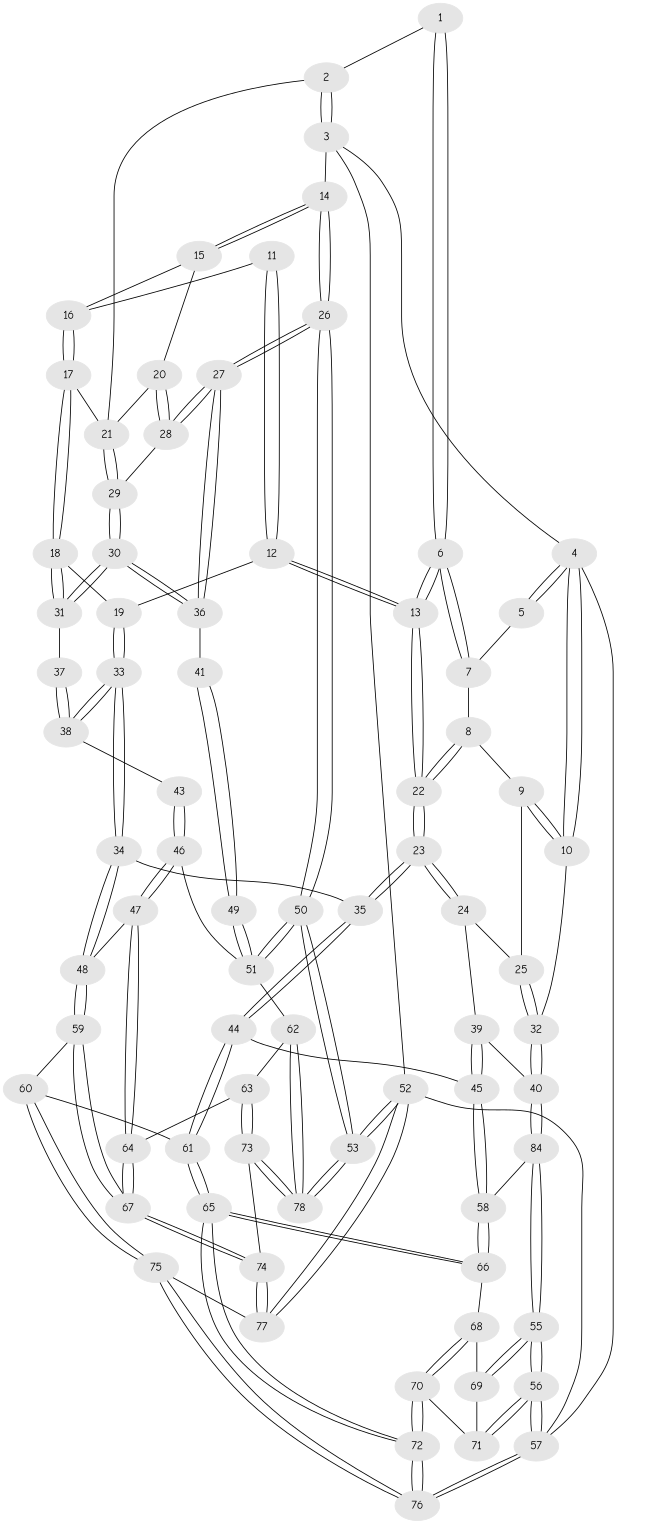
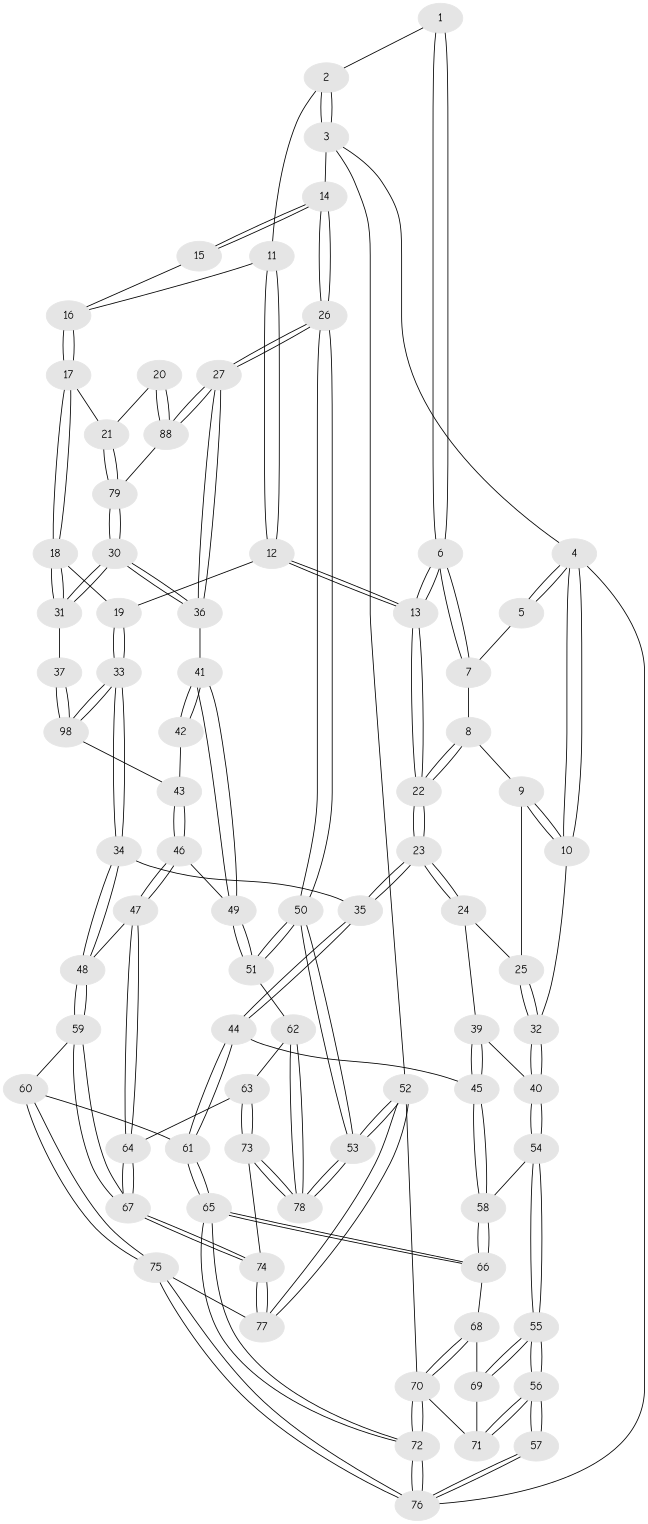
  graph {
    fontname="Comic Neue"
    node [color=gray90 fontname="Comic Neue" style=filled]
    edge [fontname="Comic Neue"]
    1
    2
    6
    3
    11
    7
    13
    4
    14
    52
    12
    16
    5
    10
    57
    15
    26
    53
    77
    32
    76
    8
    22
    9
    25
    23
    40
    19
    17
    33
    20
    27
    50
    21
-   28
+   28 [label=88]
    18
    31
-   29
+   29 [label=79]
    37
    34
-   38
+   38 [label=98]
    30
    24
    35
    39
    44
    45
    36
    51
    41
-   54 [label=84]
+   54
    48
    43
    59
    61
+   42
    49
    46
    58
    55
    47
    65
    66
    64
    67
    60
    62
    78
    63
    56
    69
    71
    68
    75
    74
    72
    73
    70
    1 -- 2
    1 -- 6
    1 -- 6
    2 -- 3
    2 -- 3
-   2 -- 21
+   2 -- 11
    6 -- 7
    6 -- 7
    6 -- 13
    6 -- 13
    3 -- 4
    3 -- 14
    3 -- 52
    11 -- 12
    11 -- 12
    11 -- 16
    7 -- 8
    13 -- 22
    13 -- 22
    4 -- 5
    4 -- 5
    4 -- 10
    4 -- 10
-   4 -- 57
+   4 -- 76
    14 -- 15
    14 -- 15
    14 -- 26
    14 -- 26
-   52 -- 57
+   52 -- 70
    52 -- 53
    52 -- 53
    52 -- 77
    52 -- 77
    12 -- 13
    12 -- 13
    12 -- 19
    16 -- 17
    16 -- 17
    5 -- 7
    10 -- 32
    57 -- 76
    57 -- 76
    15 -- 16
-   15 -- 20
    26 -- 27
    26 -- 27
    26 -- 50
    26 -- 50
    53 -- 78
    53 -- 78
    32 -- 40
    32 -- 40
    8 -- 22
    8 -- 22
    8 -- 9
    22 -- 23
    22 -- 23
    9 -- 10
    9 -- 10
    9 -- 25
    25 -- 32
    25 -- 32
    23 -- 24
    23 -- 24
    23 -- 35
    23 -- 35
    40 -- 54
    40 -- 54
    19 -- 33
    19 -- 33
    17 -- 21
    17 -- 18
    17 -- 18
    33 -- 34
    33 -- 34
    33 -- 38
    33 -- 38
    20 -- 21
    20 -- 28
    20 -- 28
    27 -- 28
    27 -- 28
    27 -- 36
    27 -- 36
    50 -- 53
    50 -- 53
    50 -- 51
    50 -- 51
    21 -- 29
    21 -- 29
    28 -- 29
    18 -- 19
    18 -- 31
    18 -- 31
    31 -- 37
    29 -- 30
    29 -- 30
    37 -- 38
    37 -- 38
    34 -- 35
    34 -- 48
    34 -- 48
    38 -- 43
    30 -- 31
    30 -- 31
    30 -- 36
    30 -- 36
    24 -- 25
    24 -- 39
    35 -- 44
    35 -- 44
    39 -- 40
    39 -- 45
    39 -- 45
    44 -- 45
    44 -- 61
    44 -- 61
    45 -- 58
    45 -- 58
    36 -- 41
    51 -- 62
+   41 -- 42
+   41 -- 42
    41 -- 49
    41 -- 49
    54 -- 58
    54 -- 55
    54 -- 55
    48 -- 59
    48 -- 59
    43 -- 46
    43 -- 46
    59 -- 67
    59 -- 67
    59 -- 60
    61 -- 65
    61 -- 65
+   42 -- 43
    49 -- 51
    49 -- 51
-   46 -- 51
+   46 -- 49
    46 -- 47
    46 -- 47
    58 -- 66
    58 -- 66
    55 -- 56
    55 -- 56
    55 -- 69
    55 -- 69
    47 -- 48
    47 -- 64
    47 -- 64
    65 -- 66
    65 -- 66
    65 -- 72
    65 -- 72
    66 -- 68
    64 -- 67
    64 -- 67
    67 -- 74
    67 -- 74
    60 -- 61
    60 -- 75
    60 -- 75
    62 -- 78
    62 -- 78
    62 -- 63
    63 -- 64
    63 -- 73
    63 -- 73
    56 -- 57
    56 -- 57
    56 -- 71
    56 -- 71
    69 -- 71
    68 -- 69
    68 -- 70
    68 -- 70
    75 -- 77
    75 -- 76
    75 -- 76
    74 -- 77
    74 -- 77
    72 -- 76
    72 -- 76
    73 -- 78
    73 -- 78
    73 -- 74
    70 -- 71
    70 -- 72
    70 -- 72
  }
